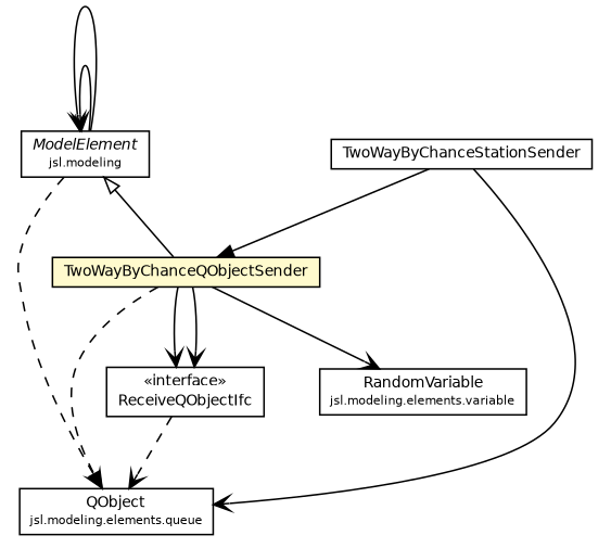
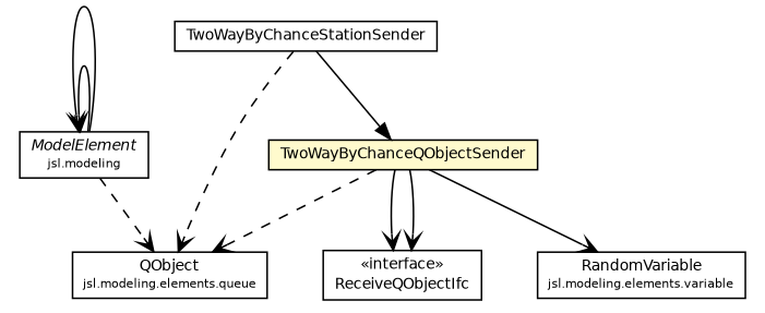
  digraph {
    nodesep=0.25
    ranksep=0.5
    node [fontcolor=black fontname=Helvetica fontsize=9.0 shape=plaintext]
    edge [arrowhead=open color=black fontcolor=black fontname=Helvetica fontsize=10.0 headport=p labelfontname=Helvetica labelfontsize=10 tailport=p]
    n1 [label=<<table title="jsl.modeling.ModelElement" border="0" cellborder="1" cellspacing="0" cellpadding="2" port="p" href="../../ModelElement.html"> 		<tr><td><table border="0" cellspacing="0" cellpadding="1"> <tr><td align="center" balign="center"><font face="Helvetica-Oblique"> ModelElement </font></td></tr> <tr><td align="center" balign="center"><font point-size="7.0"> jsl.modeling </font></td></tr> 		</table></td></tr> 		</table>>]
    n2 [label=<<table title="jsl.modeling.elements.queue.QObject" border="0" cellborder="1" cellspacing="0" cellpadding="2" port="p" href="../queue/QObject.html"> 		<tr><td><table border="0" cellspacing="0" cellpadding="1"> <tr><td align="center" balign="center"> QObject </td></tr> <tr><td align="center" balign="center"><font point-size="7.0"> jsl.modeling.elements.queue </font></td></tr> 		</table></td></tr> 		</table>>]
    n3 [label=<<table title="jsl.modeling.elements.station.TwoWayByChanceQObjectSender" border="0" cellborder="1" cellspacing="0" cellpadding="2" port="p" bgcolor="lemonChiffon" href="./TwoWayByChanceQObjectSender.html"> 		<tr><td><table border="0" cellspacing="0" cellpadding="1"> <tr><td align="center" balign="center"> TwoWayByChanceQObjectSender </td></tr> 		</table></td></tr> 		</table>>]
    n4 [label=<<table title="jsl.modeling.elements.station.ReceiveQObjectIfc" border="0" cellborder="1" cellspacing="0" cellpadding="2" port="p" href="./ReceiveQObjectIfc.html"> 		<tr><td><table border="0" cellspacing="0" cellpadding="1"> <tr><td align="center" balign="center"> &#171;interface&#187; </td></tr> <tr><td align="center" balign="center"> ReceiveQObjectIfc </td></tr> 		</table></td></tr> 		</table>>]
    n5 [label=<<table title="jsl.modeling.elements.variable.RandomVariable" border="0" cellborder="1" cellspacing="0" cellpadding="2" port="p" href="../variable/RandomVariable.html"> 		<tr><td><table border="0" cellspacing="0" cellpadding="1"> <tr><td align="center" balign="center"> RandomVariable </td></tr> <tr><td align="center" balign="center"><font point-size="7.0"> jsl.modeling.elements.variable </font></td></tr> 		</table></td></tr> 		</table>>]
    n6 [label=<<table title="jsl.modeling.elements.station.TwoWayByChanceStationSender" border="0" cellborder="1" cellspacing="0" cellpadding="2" port="p" href="./TwoWayByChanceStationSender.html"> 		<tr><td><table border="0" cellspacing="0" cellpadding="1"> <tr><td align="center" balign="center"> TwoWayByChanceStationSender </td></tr> 		</table></td></tr> 		</table>>]
    n1 -> n1 [headlabel="*"]
    n1 -> n1
    n1 -> n2 [style=dashed]
-   n1 -> n3 [arrowtail=empty dir=back fontsize=10 arrowhead="" color="" fontcolor=""]
-   n3 -> n2 [arrowhead=normal style=dashed]
+   n3 -> n2 [style=dashed]
    n3 -> n4
    n3 -> n4
    n3 -> n5
-   n4 -> n2 [style=dashed]
-   n6 -> n2 [style=solid]
+   n6 -> n2 [style=dashed]
    n6 -> n3 [arrowhead=normal]
  }
